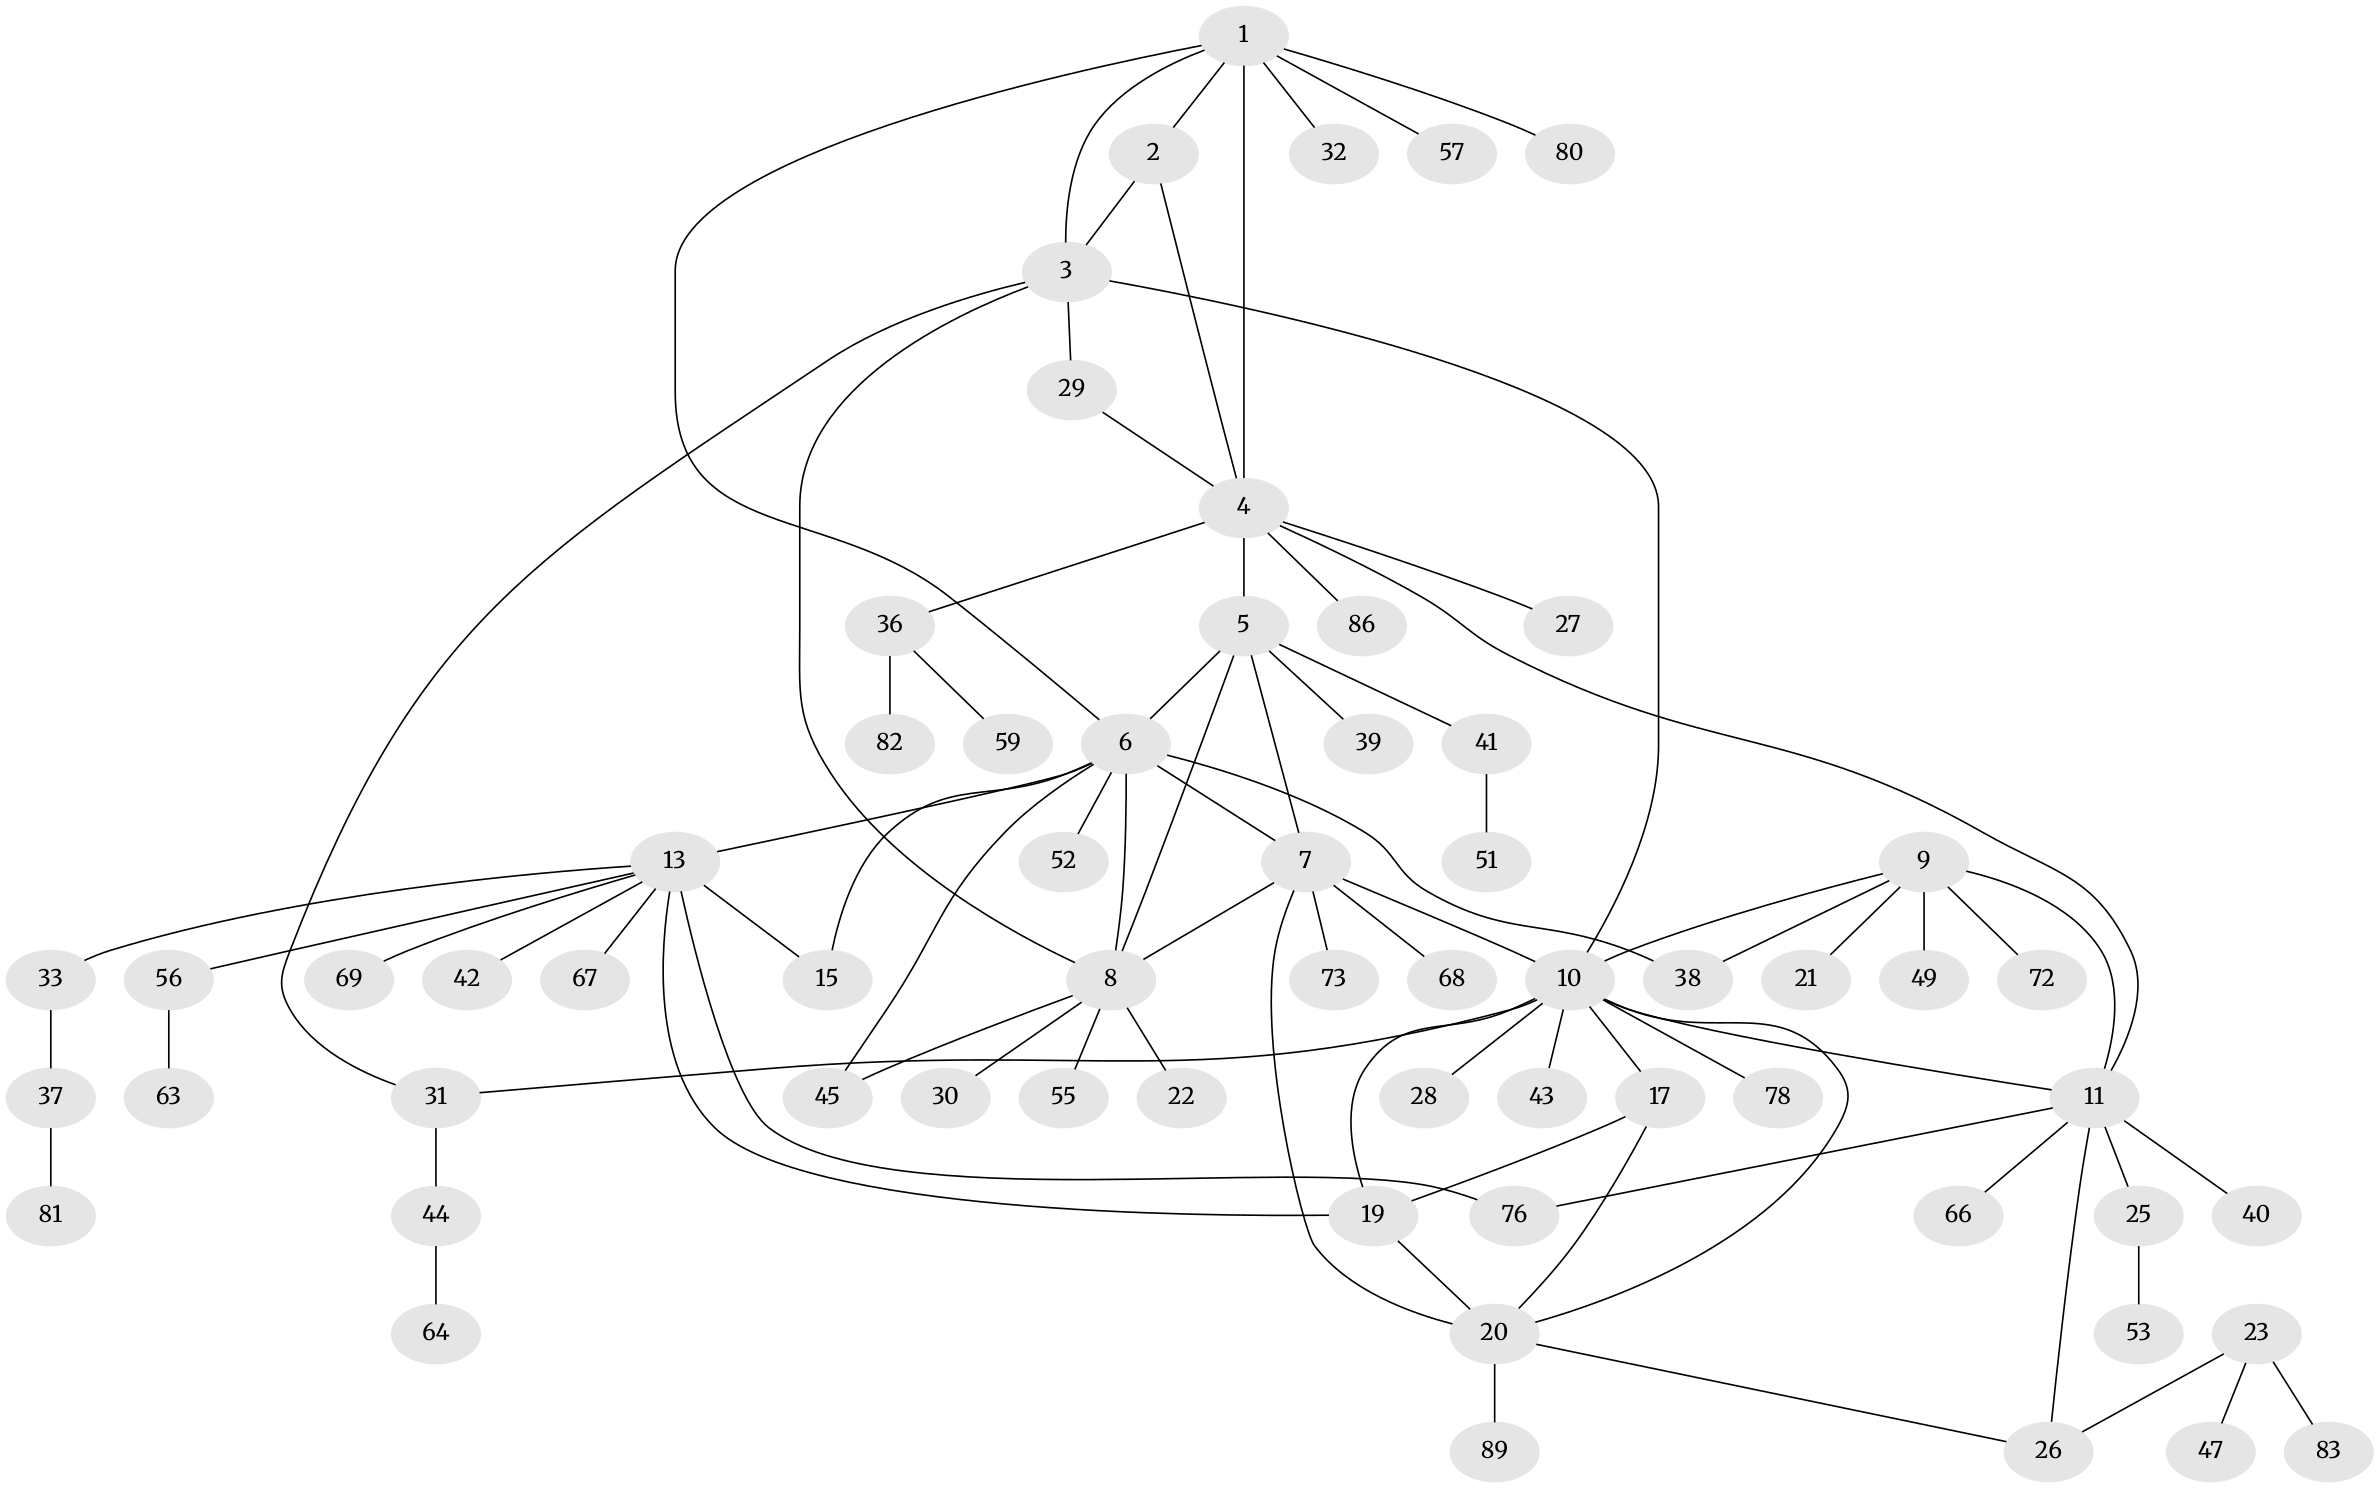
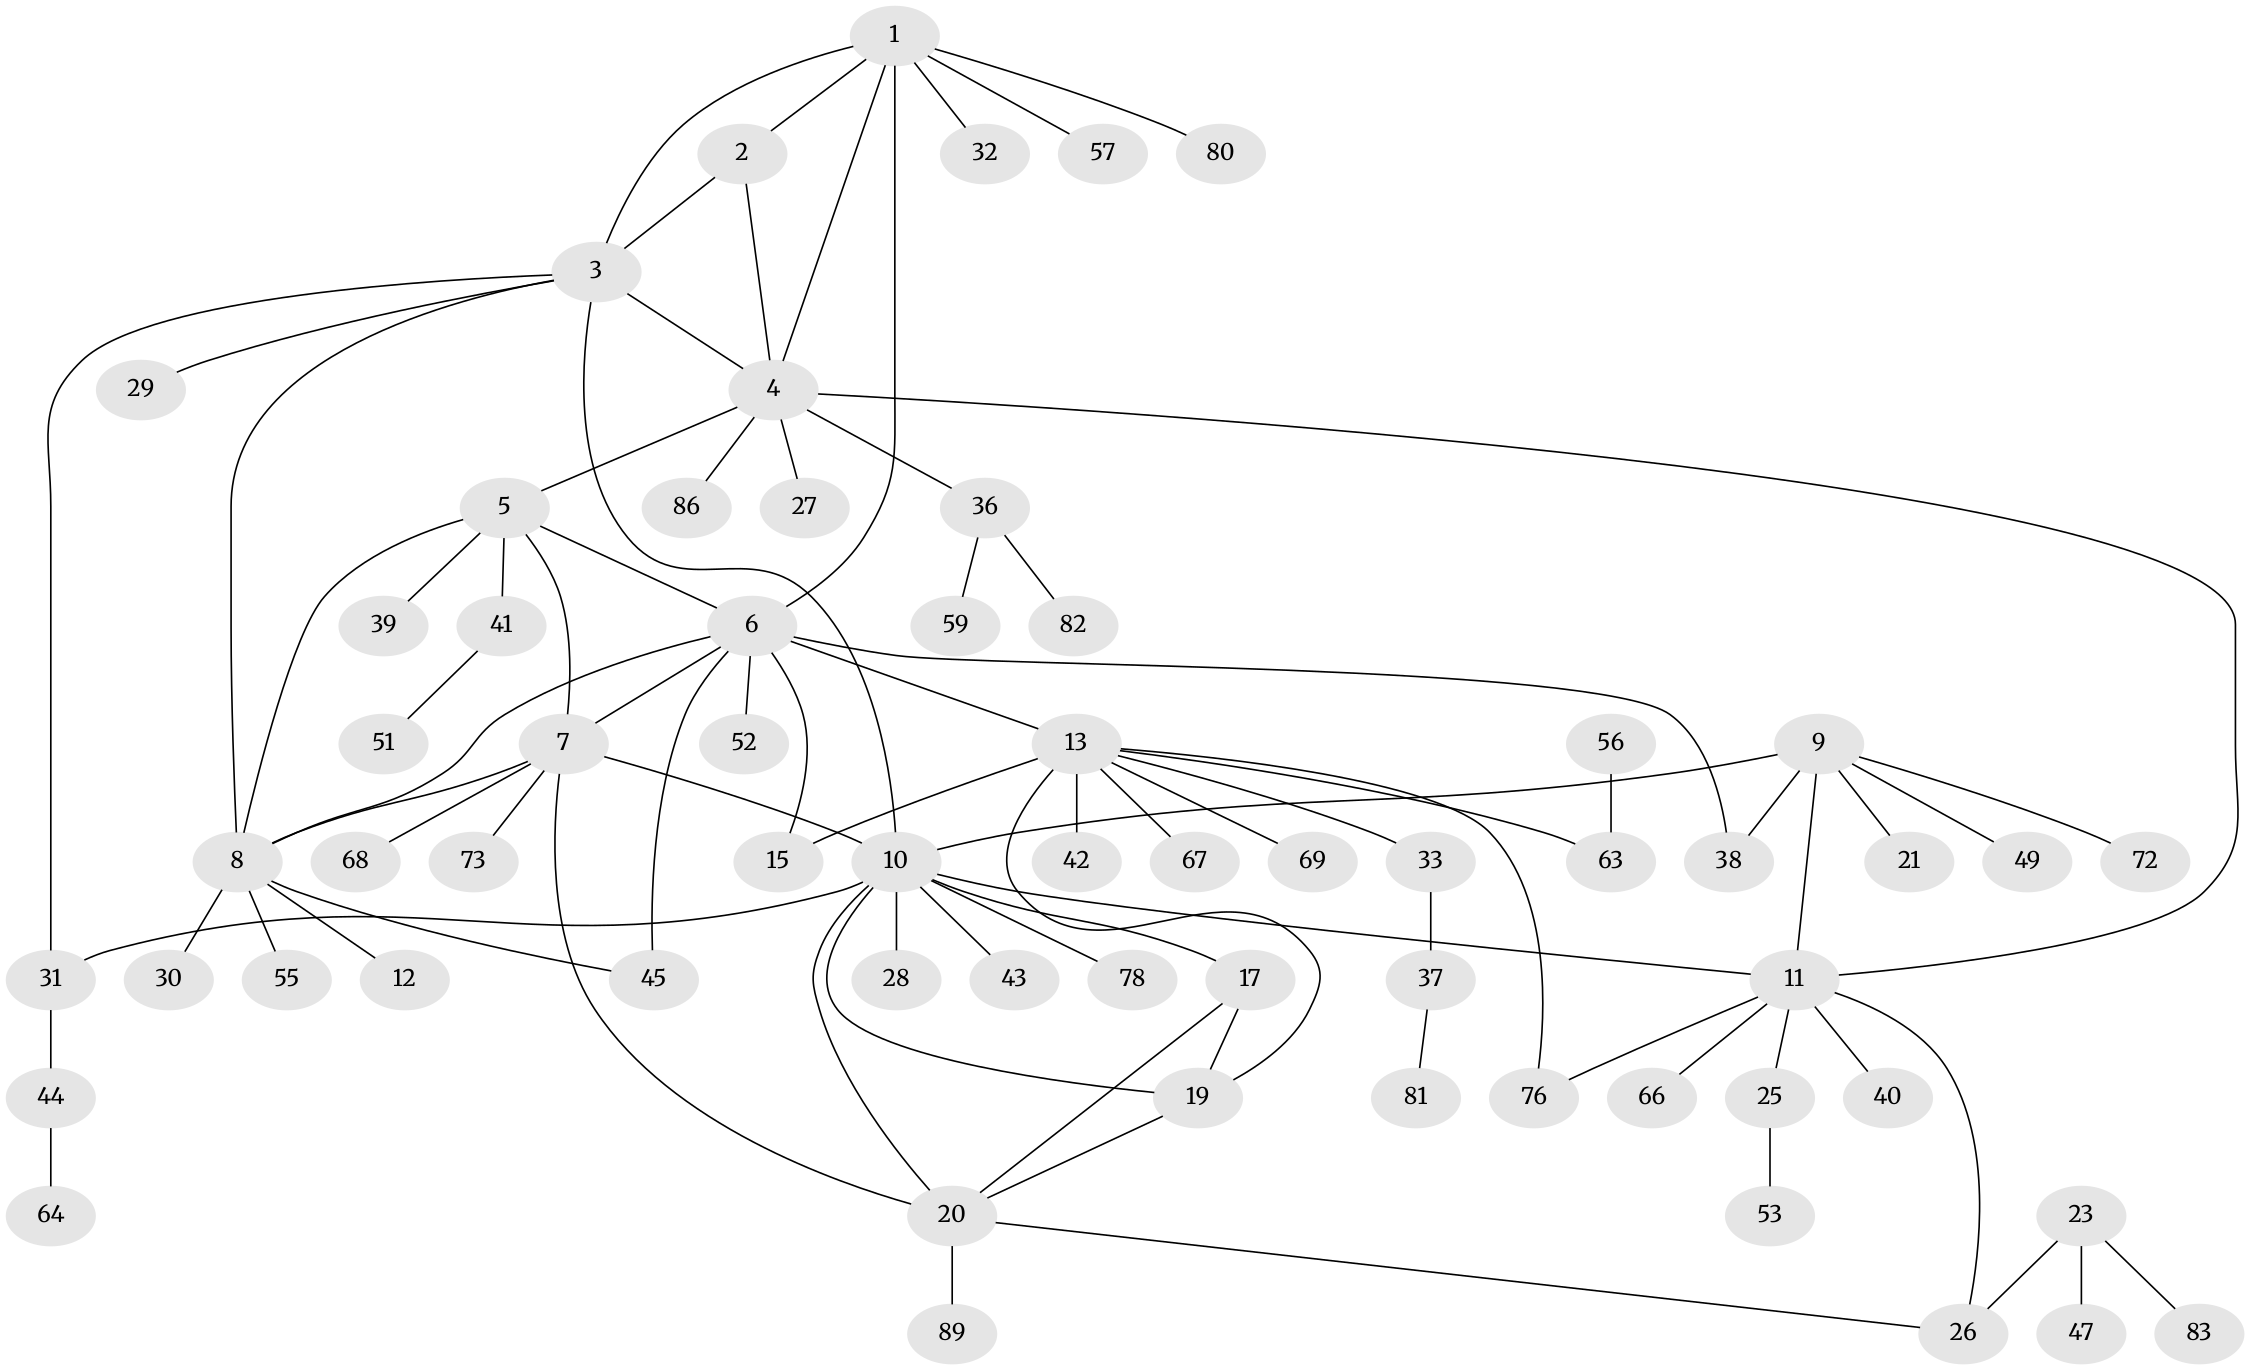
  graph {
    fontname=Merriweather
    node [color=gray90 fontname=Merriweather style=filled]
    edge [fontname=Merriweather]
    1 [super="+35"]
    2
    3 [super="+24"]
    4 [super="+71"]
    6 [super="+16"]
    32
    57
    80
    8 [super="+79"]
    10 [super="+18"]
    29
    31
    5 [super="+60"]
    11 [super="+12"]
    27
    36 [super="+77"]
    86
    7 [super="+75"]
    13 [super="+14"]
    15
    45
    52
    38 [super="+48"]
-   22
+   22 [label=12]
    30 [super="+51"]
    55
    20 [super="+84"]
    17
    19 [super="+58"]
    28
    43
    78
    44
    39
    41
    25
    26 [super="+62"]
    40 [super="+88"]
    66
    76
    59
    82
    68
    73
    n45 [label=51 super="+85"]
    33
    42 [super="+54"]
    56 [super="+74"]
    67
    69
    89
    9 [super="+87"]
    21 [super="+46"]
    49
    72
    53 [super="+61"]
    37 [super="+70"]
    63
    23 [super="+34"]
    47
    83
    64
    81
    1 -- 2
    1 -- 3
    1 -- 4
    1 -- 6
    1 -- 32
    1 -- 57
    1 -- 80
    2 -- 3
    2 -- 4
-   29 -- 4
+   3 -- 4
    3 -- 8
    3 -- 10
    3 -- 29
    3 -- 31
    4 -- 5
    4 -- 11
    4 -- 27
    4 -- 36
    4 -- 86
    6 -- 8
    6 -- 7
    6 -- 13 [weight=2]
    6 -- 15
    6 -- 45
    6 -- 52
    6 -- 38
    8 -- 45
    8 -- 22
    8 -- 30
    8 -- 55
    10 -- 31
    10 -- 11 [weight=2]
    10 -- 20
    10 -- 17
    10 -- 19
    10 -- 28
    10 -- 43 [weight=2]
    10 -- 78
    31 -- 44
    5 -- 6
    5 -- 8
    5 -- 7
    5 -- 39
    5 -- 41
    11 -- 25
    11 -- 26
    11 -- 40
    11 -- 66
    11 -- 76
    36 -- 59
    36 -- 82
    7 -- 8
    7 -- 10
    7 -- 20 [weight=2]
    7 -- 68
    7 -- 73
    13 -- 15 [weight=2]
    13 -- 19
    13 -- 76
    13 -- 33
    13 -- 42
-   13 -- 56
+   13 -- 63
    13 -- 67
    13 -- 69
    20 -- 26
    20 -- 89
    17 -- 20
    17 -- 19
    19 -- 20
    44 -- 64
    41 -- n45
    25 -- 53
    33 -- 37
    56 -- 63
    9 -- 10
    9 -- 11 [weight=2]
    9 -- 38
    9 -- 21
    9 -- 49
    9 -- 72
    37 -- 81
    23 -- 26
    23 -- 47
    23 -- 83
  }
